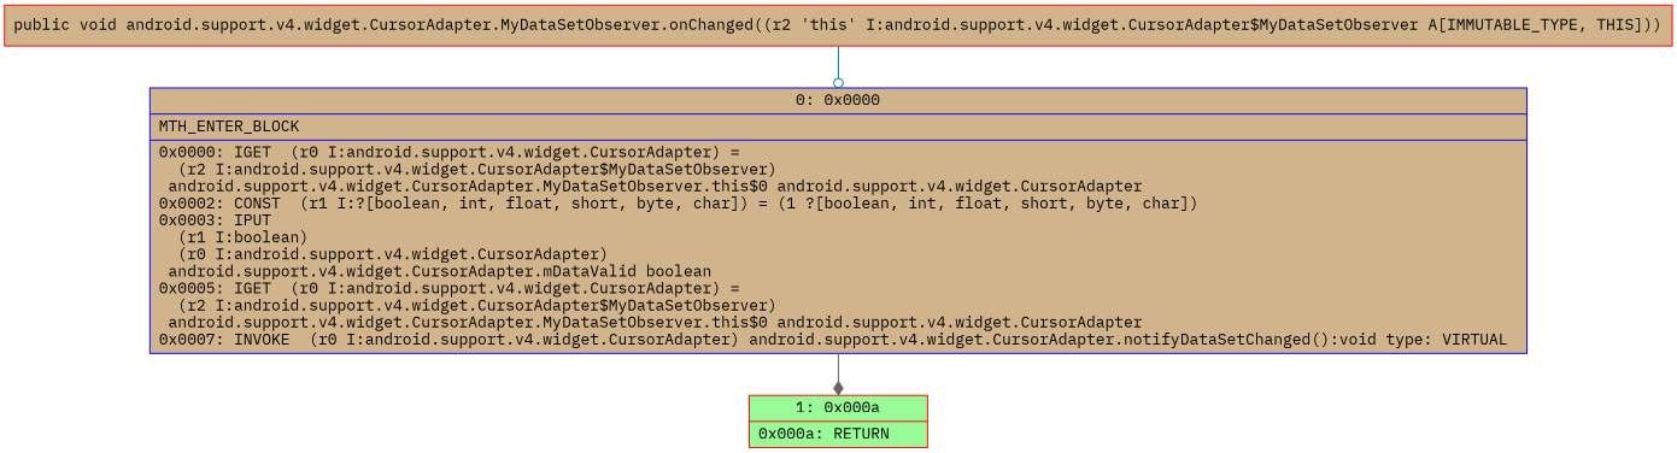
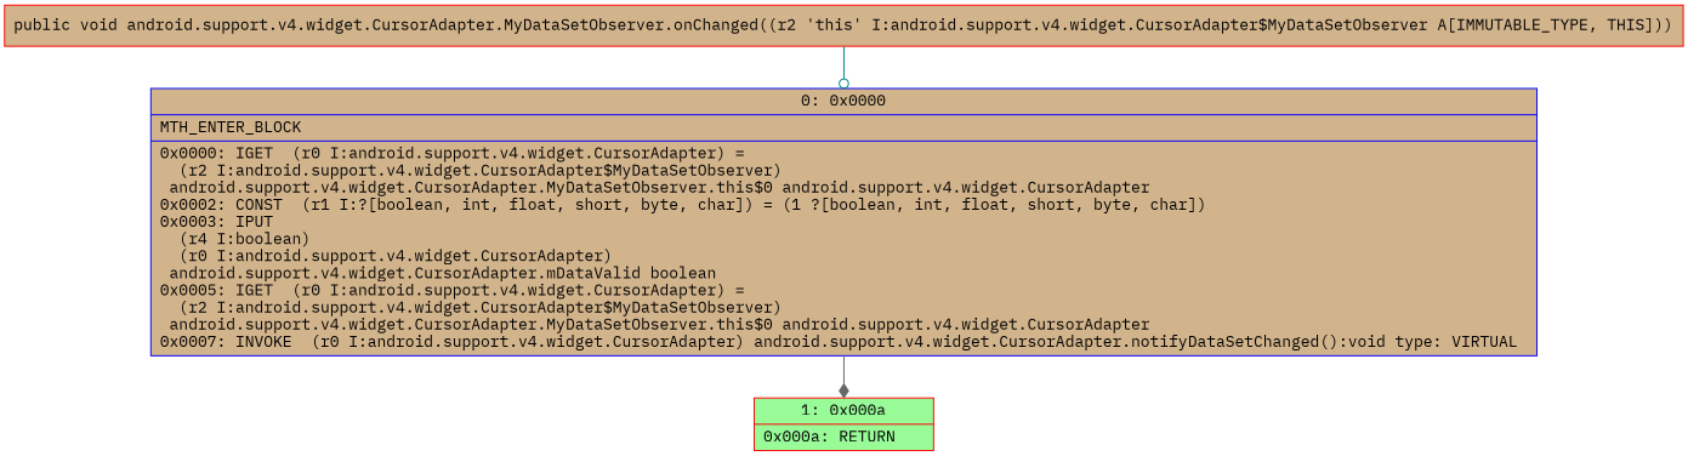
  digraph {
    fontname="IBM Plex Mono"
    node [shape=record style=filled fillcolor=tan color=red fontname="IBM Plex Mono"]
    edge [fontname="IBM Plex Mono"]
-   n1 [label="{0\:\ 0x0000|MTH_ENTER_BLOCK\l|0x0000: IGET  (r0 I:android.support.v4.widget.CursorAdapter) = \l  (r2 I:android.support.v4.widget.CursorAdapter$MyDataSetObserver)\l android.support.v4.widget.CursorAdapter.MyDataSetObserver.this$0 android.support.v4.widget.CursorAdapter \l0x0002: CONST  (r1 I:?[boolean, int, float, short, byte, char]) = (1 ?[boolean, int, float, short, byte, char]) \l0x0003: IPUT  \l  (r1 I:boolean)\l  (r0 I:android.support.v4.widget.CursorAdapter)\l android.support.v4.widget.CursorAdapter.mDataValid boolean \l0x0005: IGET  (r0 I:android.support.v4.widget.CursorAdapter) = \l  (r2 I:android.support.v4.widget.CursorAdapter$MyDataSetObserver)\l android.support.v4.widget.CursorAdapter.MyDataSetObserver.this$0 android.support.v4.widget.CursorAdapter \l0x0007: INVOKE  (r0 I:android.support.v4.widget.CursorAdapter) android.support.v4.widget.CursorAdapter.notifyDataSetChanged():void type: VIRTUAL \l}" color=blue]
+   n1 [label="{0\:\ 0x0000|MTH_ENTER_BLOCK\l|0x0000: IGET  (r0 I:android.support.v4.widget.CursorAdapter) = \l  (r2 I:android.support.v4.widget.CursorAdapter$MyDataSetObserver)\l android.support.v4.widget.CursorAdapter.MyDataSetObserver.this$0 android.support.v4.widget.CursorAdapter \l0x0002: CONST  (r1 I:?[boolean, int, float, short, byte, char]) = (1 ?[boolean, int, float, short, byte, char]) \l0x0003: IPUT  \l  (r4 I:boolean)\l  (r0 I:android.support.v4.widget.CursorAdapter)\l android.support.v4.widget.CursorAdapter.mDataValid boolean \l0x0005: IGET  (r0 I:android.support.v4.widget.CursorAdapter) = \l  (r2 I:android.support.v4.widget.CursorAdapter$MyDataSetObserver)\l android.support.v4.widget.CursorAdapter.MyDataSetObserver.this$0 android.support.v4.widget.CursorAdapter \l0x0007: INVOKE  (r0 I:android.support.v4.widget.CursorAdapter) android.support.v4.widget.CursorAdapter.notifyDataSetChanged():void type: VIRTUAL \l}" color=blue]
    n2 [label="{1\:\ 0x000a|0x000a: RETURN   \l}" fillcolor=palegreen]
    n3 [label="{public void android.support.v4.widget.CursorAdapter.MyDataSetObserver.onChanged((r2 'this' I:android.support.v4.widget.CursorAdapter$MyDataSetObserver A[IMMUTABLE_TYPE, THIS])) }"]
    n1 -> n2 [color=gray40 arrowhead=diamond]
    n3 -> n1 [color=teal arrowhead=odot]
  }
